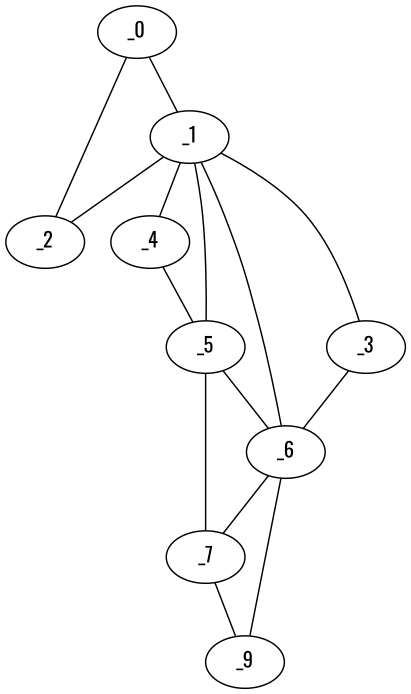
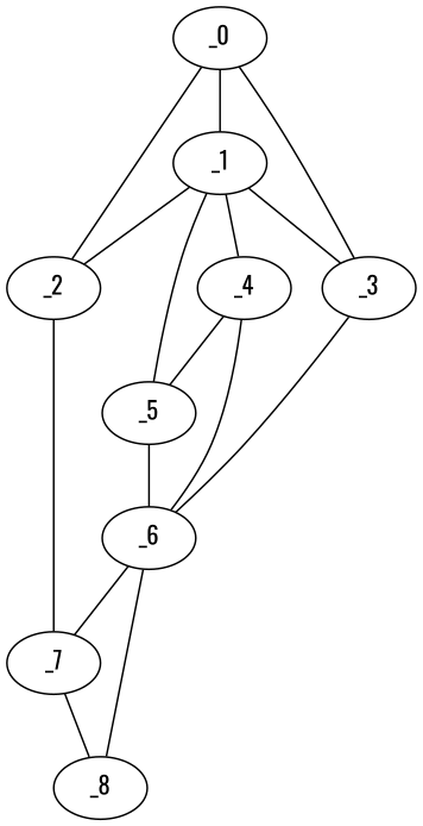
  graph {
    fontname=Oswald
    node [fontname=Oswald x=32 y=46]
    edge [fontname=Oswald valence=2]
    _0 [x=20 y=49]
    _1
    _2 [y=55]
    _3 [x=37 y=34]
    _4 [x=42 y=50]
    _5 [x=57]
    _7 [x=115 y=79]
    _6 [x=105 y=68]
-   _8 [x=124 y=86 label=_9]
+   _8 [x=124 y=86]
    _0 -- _1
    _0 -- _2 [valence=1]
+   _0 -- _3 [valence=1]
    _1 -- _2
    _1 -- _3
    _1 -- _4
    _1 -- _5
-   _5 -- _7 [valence=1]
+   _2 -- _7 [valence=1]
    _3 -- _6 [valence=1]
    _4 -- _5 [valence=1]
-   _1 -- _6
+   _4 -- _6
    _5 -- _6
    _7 -- _8
    _6 -- _7
    _6 -- _8 [valence=1]
  }
